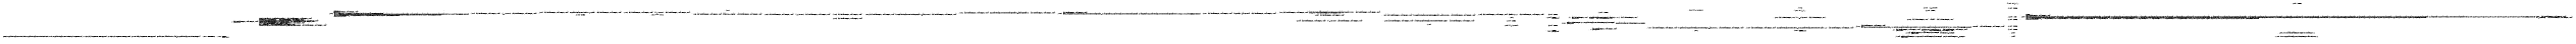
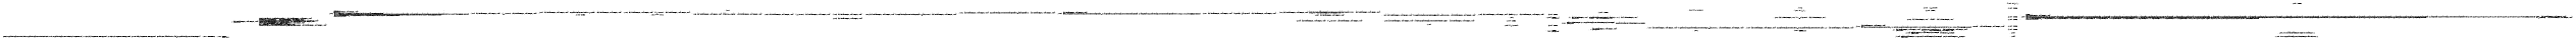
  digraph {
    rankdir=LR
    node [shape=record]
    n1 [label="{0\:\ 0x0000|MTH_ENTER_BLOCK\l}"]
    n2 [label="{1\:\ 0x0002|SYNTHETIC\lSplitter:B:1:0x0002\l}"]
    n3 [label="{2\:\ ?|Catch:\{ XmlPullParserException \-\> 0x00a9, IOException \-\> 0x00ea \}\lSplitter:B:1:0x0002\l|org.xmlpull.v1.XmlPullParser r15 = r20.xmlParserFactory.newPullParser()     \/\/ Catch:\{ XmlPullParserException \-\> 0x00a9, IOException \-\> 0x00ea \}\ljava.util.HashMap r6 = new java.util.HashMap\<\>()     \/\/ Catch:\{ XmlPullParserException \-\> 0x00a9, IOException \-\> 0x00ea \}\ljava.util.HashMap r12 = new java.util.HashMap\<\>()     \/\/ Catch:\{ XmlPullParserException \-\> 0x00a9, IOException \-\> 0x00ea \}\lr12.put(\"\", new com.google.android.exoplayer2.text.ttml.TtmlRegion((java.lang.String) null))     \/\/ Catch:\{ XmlPullParserException \-\> 0x00a9, IOException \-\> 0x00ea \}\lr15.setInput(new java.io.ByteArrayInputStream(r21, 0, r22), (java.lang.String) null)     \/\/ Catch:\{ XmlPullParserException \-\> 0x00a9, IOException \-\> 0x00ea \}\lr13 = null     \/\/ Catch:\{ XmlPullParserException \-\> 0x00a9, IOException \-\> 0x00ea \}\ljava.util.LinkedList r10 = new java.util.LinkedList\<\>()     \/\/ Catch:\{ XmlPullParserException \-\> 0x00a9, IOException \-\> 0x00ea \}\lr14 = 0     \/\/ Catch:\{ XmlPullParserException \-\> 0x00a9, IOException \-\> 0x00ea \}\lint r4 = r15.getEventType()     \/\/ Catch:\{ XmlPullParserException \-\> 0x00a9, IOException \-\> 0x00ea \}\lcom.google.android.exoplayer2.text.ttml.TtmlDecoder$FrameAndTickRate r5 = DEFAULT_FRAME_AND_TICK_RATE     \/\/ Catch:\{ XmlPullParserException \-\> 0x00a9, IOException \-\> 0x00ea \}\l}"]
    n4 [label="{19\:\ 0x00a9|ExcHandler: XmlPullParserException (r16v0 'xppe' org.xmlpull.v1.XmlPullParserException A[CUSTOM_DECLARE])\lSplitter:B:1:0x0002\l|org.xmlpull.v1.XmlPullParserException r16 = move\-exception\l}"]
    n5 [label="{34\:\ 0x00ea|ExcHandler: IOException (r3v0 'e' java.io.IOException A[CUSTOM_DECLARE])\lSplitter:B:1:0x0002\l|java.io.IOException r3 = move\-exception\l}"]
    n6 [label="{3\:\ 0x0045|LOOP_START\lCatch:\{ XmlPullParserException \-\> 0x00a9, IOException \-\> 0x00ea \}\lPHI: r4 r5 r13 r14 \l  PHI: (r4v1 'eventType' int) = (r4v0 'eventType' int), (r4v2 'eventType' int) binds: [B:2:?, B:15:0x0091] A[DONT_GENERATE, DONT_INLINE]\l  PHI: (r5v1 'frameAndTickRate' com.google.android.exoplayer2.text.ttml.TtmlDecoder$FrameAndTickRate) = (r5v0 'frameAndTickRate' com.google.android.exoplayer2.text.ttml.TtmlDecoder$FrameAndTickRate), (r5v2 'frameAndTickRate' com.google.android.exoplayer2.text.ttml.TtmlDecoder$FrameAndTickRate) binds: [B:2:?, B:15:0x0091] A[DONT_GENERATE, DONT_INLINE]\l  PHI: (r13v1 'ttmlSubtitle' com.google.android.exoplayer2.text.ttml.TtmlSubtitle) = (r13v0 'ttmlSubtitle' com.google.android.exoplayer2.text.ttml.TtmlSubtitle), (r13v2 'ttmlSubtitle' com.google.android.exoplayer2.text.ttml.TtmlSubtitle) binds: [B:2:?, B:15:0x0091] A[DONT_GENERATE, DONT_INLINE]\l  PHI: (r14v1 'unsupportedNodeDepth' int) = (r14v0 'unsupportedNodeDepth' int), (r14v4 'unsupportedNodeDepth' int) binds: [B:2:?, B:15:0x0091] A[DONT_GENERATE, DONT_INLINE]\lLOOP:0: B:3:0x0045\-\>B:15:0x0091\l}"]
    n7 [label="{20\:\ 0x00aa}"]
    n8 [label="{35\:\ 0x00eb}"]
    n9 [label="{4\:\ 0x0049|Catch:\{ XmlPullParserException \-\> 0x00a9, IOException \-\> 0x00ea \}\l|if (r4 == 1) goto L_0x012f     \/\/ Catch:\{ XmlPullParserException \-\> 0x00a9, IOException \-\> 0x00ea \}\l}"]
    n10 [label="{5\:\ 0x004b|Catch:\{ XmlPullParserException \-\> 0x00a9, IOException \-\> 0x00ea \}\l|com.google.android.exoplayer2.text.ttml.TtmlNode r11 = r10.peekLast()     \/\/ Catch:\{ XmlPullParserException \-\> 0x00a9, IOException \-\> 0x00ea \}\l}"]
    n11 [label="{51\:\ 0x012f|SYNTHETIC\l}"]
    n12 [label="{6\:\ 0x0051|Catch:\{ XmlPullParserException \-\> 0x00a9, IOException \-\> 0x00ea \}\l|if (r14 != 0) goto L_0x011b     \/\/ Catch:\{ XmlPullParserException \-\> 0x00a9, IOException \-\> 0x00ea \}\l}"]
    n13 [label="{50\:\ 0x012f|RETURN\l|return r13\l}"]
    n14 [label="{7\:\ 0x0053|Catch:\{ XmlPullParserException \-\> 0x00a9, IOException \-\> 0x00ea \}\l|java.lang.String r8 = r15.getName()     \/\/ Catch:\{ XmlPullParserException \-\> 0x00a9, IOException \-\> 0x00ea \}\l}"]
    n15 [label="{44\:\ 0x011b}"]
    n16 [label="{8\:\ 0x005b|Catch:\{ XmlPullParserException \-\> 0x00a9, IOException \-\> 0x00ea \}\l|if (r4 != 2) goto L_0x00d6     \/\/ Catch:\{ XmlPullParserException \-\> 0x00a9, IOException \-\> 0x00ea \}\l}"]
    n17 [label="{45\:\ 0x011f|if (r4 != 2) goto L_0x0125\l}"]
    n18 [label="{9\:\ 0x005d|Catch:\{ XmlPullParserException \-\> 0x00a9, IOException \-\> 0x00ea \}\l}"]
    n19 [label="{31\:\ 0x00d6|Catch:\{ XmlPullParserException \-\> 0x00a9, IOException \-\> 0x00ea \}\l}"]
    n20 [label="{10\:\ 0x0065|Catch:\{ XmlPullParserException \-\> 0x00a9, IOException \-\> 0x00ea \}\l|if (com.google.android.exoplayer2.text.ttml.TtmlNode.TAG_TT.equals(r8) == false) goto L_0x006d     \/\/ Catch:\{ XmlPullParserException \-\> 0x00a9, IOException \-\> 0x00ea \}\l}"]
    n21 [label="{32\:\ 0x00da|Catch:\{ XmlPullParserException \-\> 0x00a9, IOException \-\> 0x00ea \}\l|if (r4 != 4) goto L_0x00f7     \/\/ Catch:\{ XmlPullParserException \-\> 0x00a9, IOException \-\> 0x00ea \}\l}"]
    n22 [label="{11\:\ 0x0067|Catch:\{ XmlPullParserException \-\> 0x00a9, IOException \-\> 0x00ea \}\l|com.google.android.exoplayer2.text.ttml.TtmlDecoder$FrameAndTickRate r5 = parseFrameAndTickRates(r15)     \/\/ Catch:\{ XmlPullParserException \-\> 0x00a9, IOException \-\> 0x00ea \}\l}"]
    n23 [label="{12\:\ 0x006d|Catch:\{ XmlPullParserException \-\> 0x00a9, IOException \-\> 0x00ea \}\lPHI: r5 \l  PHI: (r5v3 'frameAndTickRate' com.google.android.exoplayer2.text.ttml.TtmlDecoder$FrameAndTickRate) = (r5v1 'frameAndTickRate' com.google.android.exoplayer2.text.ttml.TtmlDecoder$FrameAndTickRate), (r5v4 'frameAndTickRate' com.google.android.exoplayer2.text.ttml.TtmlDecoder$FrameAndTickRate) binds: [B:10:0x0065, B:11:0x0067] A[DONT_GENERATE, DONT_INLINE]\l}"]
    n24 [label="{13\:\ 0x0071|Catch:\{ XmlPullParserException \-\> 0x00a9, IOException \-\> 0x00ea \}\l|if (isSupportedTag(r8) != false) goto L_0x0099     \/\/ Catch:\{ XmlPullParserException \-\> 0x00a9, IOException \-\> 0x00ea \}\l}"]
    n25 [label="{14\:\ 0x0073|Catch:\{ XmlPullParserException \-\> 0x00a9, IOException \-\> 0x00ea \}\l|android.util.Log.i(TAG, new java.lang.StringBuilder().append(\"Ignoring unsupported tag: \").append(r15.getName()).toString())     \/\/ Catch:\{ XmlPullParserException \-\> 0x00a9, IOException \-\> 0x00ea \}\lint r14 = r14 + 1     \/\/ Catch:\{ XmlPullParserException \-\> 0x00a9, IOException \-\> 0x00ea \}\l}"]
    n26 [label="{16\:\ 0x0099|Catch:\{ XmlPullParserException \-\> 0x00a9, IOException \-\> 0x00ea \}\l}"]
    n27 [label="{52\:\ 0x0091|SYNTHETIC\l}"]
    n28 [label="{17\:\ 0x00a1|Catch:\{ XmlPullParserException \-\> 0x00a9, IOException \-\> 0x00ea \}\l|if (com.google.android.exoplayer2.text.ttml.TtmlNode.TAG_HEAD.equals(r8) == false) goto L_0x00b8     \/\/ Catch:\{ XmlPullParserException \-\> 0x00a9, IOException \-\> 0x00ea \}\l}"]
    n29 [label="{15\:\ 0x0091|LOOP_END\lCatch:\{ XmlPullParserException \-\> 0x00a9, IOException \-\> 0x00ea \}\lPHI: r5 r13 r14 \l  PHI: (r5v2 'frameAndTickRate' com.google.android.exoplayer2.text.ttml.TtmlDecoder$FrameAndTickRate) = (r5v1 'frameAndTickRate' com.google.android.exoplayer2.text.ttml.TtmlDecoder$FrameAndTickRate), (r5v1 'frameAndTickRate' com.google.android.exoplayer2.text.ttml.TtmlDecoder$FrameAndTickRate), (r5v1 'frameAndTickRate' com.google.android.exoplayer2.text.ttml.TtmlDecoder$FrameAndTickRate), (r5v1 'frameAndTickRate' com.google.android.exoplayer2.text.ttml.TtmlDecoder$FrameAndTickRate), (r5v1 'frameAndTickRate' com.google.android.exoplayer2.text.ttml.TtmlDecoder$FrameAndTickRate), (r5v1 'frameAndTickRate' com.google.android.exoplayer2.text.ttml.TtmlDecoder$FrameAndTickRate), (r5v3 'frameAndTickRate' com.google.android.exoplayer2.text.ttml.TtmlDecoder$FrameAndTickRate), (r5v3 'frameAndTickRate' com.google.android.exoplayer2.text.ttml.TtmlDecoder$FrameAndTickRate), (r5v3 'frameAndTickRate' com.google.android.exoplayer2.text.ttml.TtmlDecoder$FrameAndTickRate), (r5v3 'frameAndTickRate' com.google.android.exoplayer2.text.ttml.TtmlDecoder$FrameAndTickRate), (r5v3 'frameAndTickRate' com.google.android.exoplayer2.text.ttml.TtmlDecoder$FrameAndTickRate) binds: [B:57:0x0091, B:58:0x0091, B:56:0x0091, B:55:0x0091, B:62:0x0091, B:61:0x0091, B:54:0x0091, B:53:0x0091, B:60:0x0091, B:59:0x0091, B:52:0x0091] A[DONT_GENERATE, DONT_INLINE]\l  PHI: (r13v2 'ttmlSubtitle' com.google.android.exoplayer2.text.ttml.TtmlSubtitle) = (r13v1 'ttmlSubtitle' com.google.android.exoplayer2.text.ttml.TtmlSubtitle), (r13v1 'ttmlSubtitle' com.google.android.exoplayer2.text.ttml.TtmlSubtitle), (r13v1 'ttmlSubtitle' com.google.android.exoplayer2.text.ttml.TtmlSubtitle), (r13v1 'ttmlSubtitle' com.google.android.exoplayer2.text.ttml.TtmlSubtitle), (r13v3 'ttmlSubtitle' com.google.android.exoplayer2.text.ttml.TtmlSubtitle), (r13v1 'ttmlSubtitle' com.google.android.exoplayer2.text.ttml.TtmlSubtitle), (r13v1 'ttmlSubtitle' com.google.android.exoplayer2.text.ttml.TtmlSubtitle), (r13v1 'ttmlSubtitle' com.google.android.exoplayer2.text.ttml.TtmlSubtitle), (r13v1 'ttmlSubtitle' com.google.android.exoplayer2.text.ttml.TtmlSubtitle), (r13v1 'ttmlSubtitle' com.google.android.exoplayer2.text.ttml.TtmlSubtitle), (r13v1 'ttmlSubtitle' com.google.android.exoplayer2.text.ttml.TtmlSubtitle) binds: [B:57:0x0091, B:58:0x0091, B:56:0x0091, B:55:0x0091, B:62:0x0091, B:61:0x0091, B:54:0x0091, B:53:0x0091, B:60:0x0091, B:59:0x0091, B:52:0x0091] A[DONT_GENERATE, DONT_INLINE]\l  PHI: (r14v4 'unsupportedNodeDepth' int) = (r14v1 'unsupportedNodeDepth' int), (r14v2 'unsupportedNodeDepth' int), (r14v3 'unsupportedNodeDepth' int), (r14v1 'unsupportedNodeDepth' int), (r14v1 'unsupportedNodeDepth' int), (r14v1 'unsupportedNodeDepth' int), (r14v5 'unsupportedNodeDepth' int), (r14v1 'unsupportedNodeDepth' int), (r14v1 'unsupportedNodeDepth' int), (r14v1 'unsupportedNodeDepth' int), (r14v6 'unsupportedNodeDepth' int) binds: [B:57:0x0091, B:58:0x0091, B:56:0x0091, B:55:0x0091, B:62:0x0091, B:61:0x0091, B:54:0x0091, B:53:0x0091, B:60:0x0091, B:59:0x0091, B:52:0x0091] A[DONT_GENERATE, DONT_INLINE]\lLOOP:0: B:3:0x0045\-\>B:15:0x0091\l|r15.next()     \/\/ Catch:\{ XmlPullParserException \-\> 0x00a9, IOException \-\> 0x00ea \}\lint r4 = r15.getEventType()     \/\/ Catch:\{ XmlPullParserException \-\> 0x00a9, IOException \-\> 0x00ea \}\l}"]
    n30 [label="{18\:\ 0x00a3|Catch:\{ XmlPullParserException \-\> 0x00a9, IOException \-\> 0x00ea \}\l|parseHeader(r15, r6, r12)     \/\/ Catch:\{ XmlPullParserException \-\> 0x00a9, IOException \-\> 0x00ea \}\l}"]
    n31 [label="{22\:\ 0x00b8}"]
    n32 [label="{59\:\ 0x0091|SYNTHETIC\l}"]
    n33 [label="{23\:\ 0x00ba|SYNTHETIC\lSplitter:B:23:0x00ba\l}"]
    n34 [label="{21\:\ 0x00b7|throw new com.google.android.exoplayer2.text.SubtitleDecoderException(\"Unable to decode source\", r16)\l}"]
    n35 [label="{24\:\ ?|Catch:\{ SubtitleDecoderException \-\> 0x00c7 \}\lSplitter:B:23:0x00ba\l|com.google.android.exoplayer2.text.ttml.TtmlNode r9 = parseNode(r15, r11, r12, r5)     \/\/ Catch:\{ SubtitleDecoderException \-\> 0x00c7 \}\lr10.addLast(r9)     \/\/ Catch:\{ SubtitleDecoderException \-\> 0x00c7 \}\l}"]
    n36 [label="{27\:\ 0x00c7|ExcHandler: SubtitleDecoderException (r3v1 'e' com.google.android.exoplayer2.text.SubtitleDecoderException A[CUSTOM_DECLARE])\lSplitter:B:23:0x00ba\l|com.google.android.exoplayer2.text.SubtitleDecoderException r3 = move\-exception\l}"]
    n37 [label="{25\:\ 0x00c1|Catch:\{ SubtitleDecoderException \-\> 0x00c7 \}\l|if (r11 == null) goto L_0x0091     \/\/ Catch:\{ SubtitleDecoderException \-\> 0x00c7 \}\l}"]
    n38 [label="{28\:\ 0x00c8}"]
    n39 [label="{26\:\ 0x00c3|Catch:\{ SubtitleDecoderException \-\> 0x00c7 \}\l|r11.addChild(r9)     \/\/ Catch:\{ SubtitleDecoderException \-\> 0x00c7 \}\l}"]
-   n40 [label="{53\:\ 0x0091|SYSTEM\l}"]
+   n40 [label="{53\:\ 0x0091|SYNTHETIC\l}"]
    n41 [label="{60\:\ 0x0091|SYNTHETIC\l}"]
    n42 [label="{29\:\ 0x00d0|SYNTHETIC\lSplitter:B:29:0x00d0\l}"]
    n43 [label="{30\:\ ?|Catch:\{ XmlPullParserException \-\> 0x00a9, IOException \-\> 0x00ea \}\lSplitter:B:29:0x00d0\l|android.util.Log.w(TAG, \"Suppressing parser error\", r3)     \/\/ Catch:\{ XmlPullParserException \-\> 0x00a9, IOException \-\> 0x00ea \}\lint r14 = r14 + 1     \/\/ Catch:\{ XmlPullParserException \-\> 0x00a9, IOException \-\> 0x00ea \}\l}"]
    n44 [label="{54\:\ 0x0091|SYNTHETIC\l}"]
    n45 [label="{33\:\ 0x00dc|Catch:\{ XmlPullParserException \-\> 0x00a9, IOException \-\> 0x00ea \}\l|r11.addChild(com.google.android.exoplayer2.text.ttml.TtmlNode.buildTextNode(r15.getText()))     \/\/ Catch:\{ XmlPullParserException \-\> 0x00a9, IOException \-\> 0x00ea \}\l}"]
    n46 [label="{37\:\ 0x00f7}"]
    n47 [label="{61\:\ 0x0091|SYNTHETIC\l}"]
    n48 [label="{38\:\ 0x00fb|if (r4 != 3) goto L_0x0091\l}"]
    n49 [label="{36\:\ 0x00f6|throw new java.lang.IllegalStateException(\"Unexpected error when reading input.\", r3)\l}"]
    n50 [label="{39\:\ 0x00fd|SYNTHETIC\lSplitter:B:39:0x00fd\l}"]
    n51 [label="{55\:\ 0x0091|SYNTHETIC\l}"]
    n52 [label="{40\:\ ?|Catch:\{ XmlPullParserException \-\> 0x00a9, IOException \-\> 0x00ea \}\lSplitter:B:39:0x00fd\l}"]
    n53 [label="{41\:\ 0x0107|Catch:\{ XmlPullParserException \-\> 0x00a9, IOException \-\> 0x00ea \}\l|if (r15.getName().equals(com.google.android.exoplayer2.text.ttml.TtmlNode.TAG_TT) == false) goto L_0x0116     \/\/ Catch:\{ XmlPullParserException \-\> 0x00a9, IOException \-\> 0x00ea \}\l}"]
    n54 [label="{42\:\ 0x0109|Catch:\{ XmlPullParserException \-\> 0x00a9, IOException \-\> 0x00ea \}\l|com.google.android.exoplayer2.text.ttml.TtmlSubtitle r13 = new com.google.android.exoplayer2.text.ttml.TtmlSubtitle(r10.getLast(), r6, r12)     \/\/ Catch:\{ XmlPullParserException \-\> 0x00a9, IOException \-\> 0x00ea \}\l}"]
    n55 [label="{43\:\ 0x0116|Catch:\{ XmlPullParserException \-\> 0x00a9, IOException \-\> 0x00ea \}\lPHI: r13 \l  PHI: (r13v3 'ttmlSubtitle' com.google.android.exoplayer2.text.ttml.TtmlSubtitle) = (r13v1 'ttmlSubtitle' com.google.android.exoplayer2.text.ttml.TtmlSubtitle), (r13v4 'ttmlSubtitle' com.google.android.exoplayer2.text.ttml.TtmlSubtitle) binds: [B:41:0x0107, B:42:0x0109] A[DONT_GENERATE, DONT_INLINE]\l|r10.removeLast()     \/\/ Catch:\{ XmlPullParserException \-\> 0x00a9, IOException \-\> 0x00ea \}\l}"]
    n56 [label="{62\:\ 0x0091|SYNTHETIC\l}"]
    n57 [label="{46\:\ 0x0121|int r14 = r14 + 1\l}"]
    n58 [label="{47\:\ 0x0125}"]
    n59 [label="{56\:\ 0x0091|SYNTHETIC\l}"]
    n60 [label="{48\:\ 0x0129|if (r4 != 3) goto L_0x0091\l}"]
    n61 [label="{49\:\ 0x012b|int r14 = r14 + \-1\l}"]
    n62 [label="{57\:\ 0x0091|SYNTHETIC\l}"]
    n63 [label="{58\:\ 0x0091|SYNTHETIC\l}"]
    n64 [label="{protected com.google.android.exoplayer2.text.ttml.TtmlSubtitle com.google.android.exoplayer2.text.ttml.TtmlDecoder.decode((r20v0 'this' com.google.android.exoplayer2.text.ttml.TtmlDecoder A[IMMUTABLE_TYPE, THIS]), (r21v0 'bytes' byte[] A[IMMUTABLE_TYPE, METHOD_ARGUMENT]), (r22v0 'length' int A[IMMUTABLE_TYPE, METHOD_ARGUMENT]), (r23v0 'reset' boolean A[IMMUTABLE_TYPE, METHOD_ARGUMENT]))  | Annotation[SYSTEM, dalvik.annotation.Throws, \{value=[com.google.android.exoplayer2.text.SubtitleDecoderException]\}]\l}"]
    n1 -> n2
    n2 -> n3
    n2 -> n4
    n2 -> n5
    n3 -> n6
    n4 -> n7
    n5 -> n8
    n6 -> n9
    n7 -> n34
    n8 -> n49
    n9 -> n10 [style=dashed]
    n9 -> n11
    n10 -> n12 [style=dashed]
    n11 -> n13
    n12 -> n14 [style=dashed]
    n12 -> n15
    n14 -> n16
    n15 -> n17
    n16 -> n18 [style=dashed]
    n16 -> n19
    n17 -> n57 [style=dashed]
    n17 -> n58
    n18 -> n20
    n19 -> n21
    n20 -> n22 [style=dashed]
    n20 -> n23
    n21 -> n45 [style=dashed]
    n21 -> n46
    n22 -> n23
    n23 -> n24
    n24 -> n25 [style=dashed]
    n24 -> n26
    n25 -> n27
    n26 -> n28
    n27 -> n29
    n28 -> n30 [style=dashed]
    n28 -> n31
    n29 -> n6
    n30 -> n32
    n31 -> n33
    n32 -> n29
    n33 -> n35
    n33 -> n36
    n35 -> n37
    n36 -> n38
    n37 -> n39 [style=dashed]
    n37 -> n40
    n38 -> n42
    n39 -> n41
    n40 -> n29
    n41 -> n29
    n42 -> n4
    n42 -> n5
    n42 -> n43
    n43 -> n44
    n44 -> n29
    n45 -> n47
    n46 -> n48
    n47 -> n29
    n48 -> n50 [style=dashed]
    n48 -> n51
    n50 -> n4
    n50 -> n5
    n50 -> n52
    n51 -> n29
    n52 -> n53
    n53 -> n54 [style=dashed]
    n53 -> n55
    n54 -> n55
    n55 -> n56
    n56 -> n29
    n57 -> n59
    n58 -> n60
    n59 -> n29
    n60 -> n61 [style=dashed]
    n60 -> n62
    n61 -> n63
    n62 -> n29
    n64 -> n1
  }
